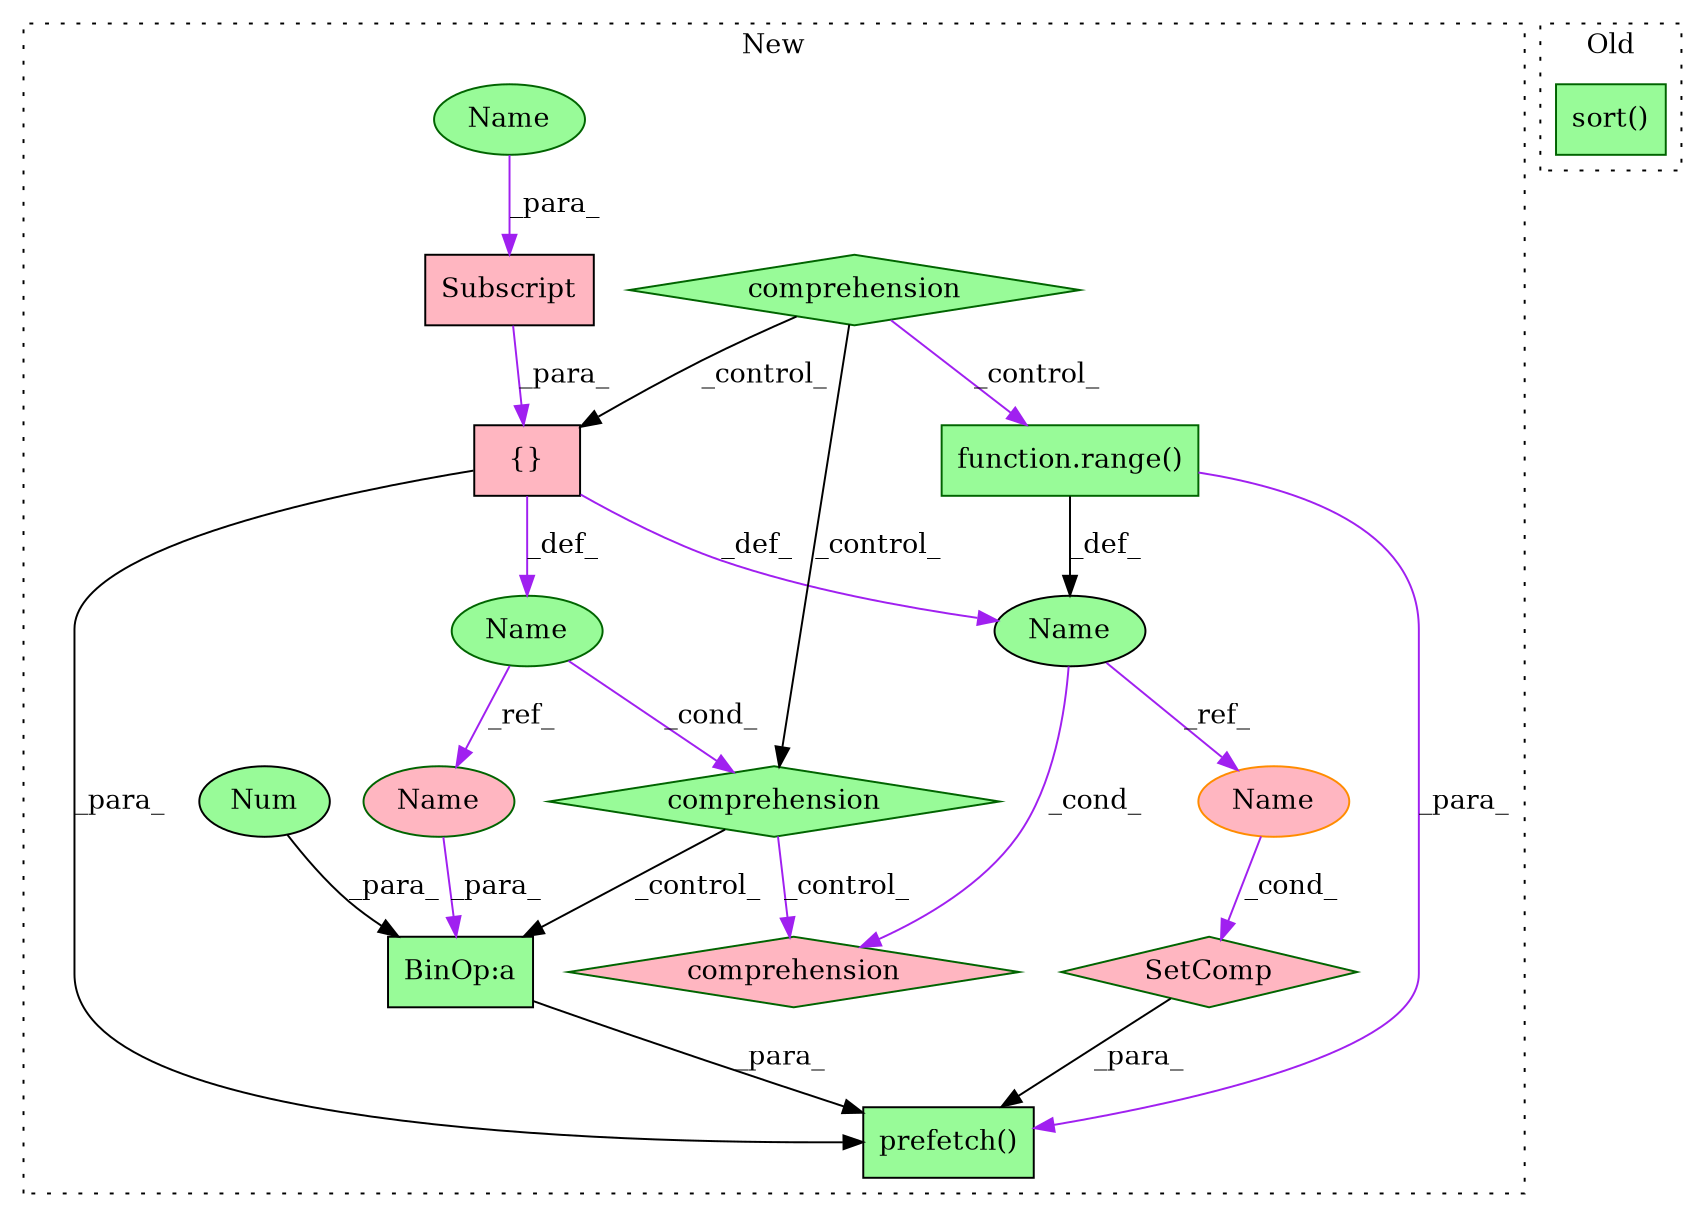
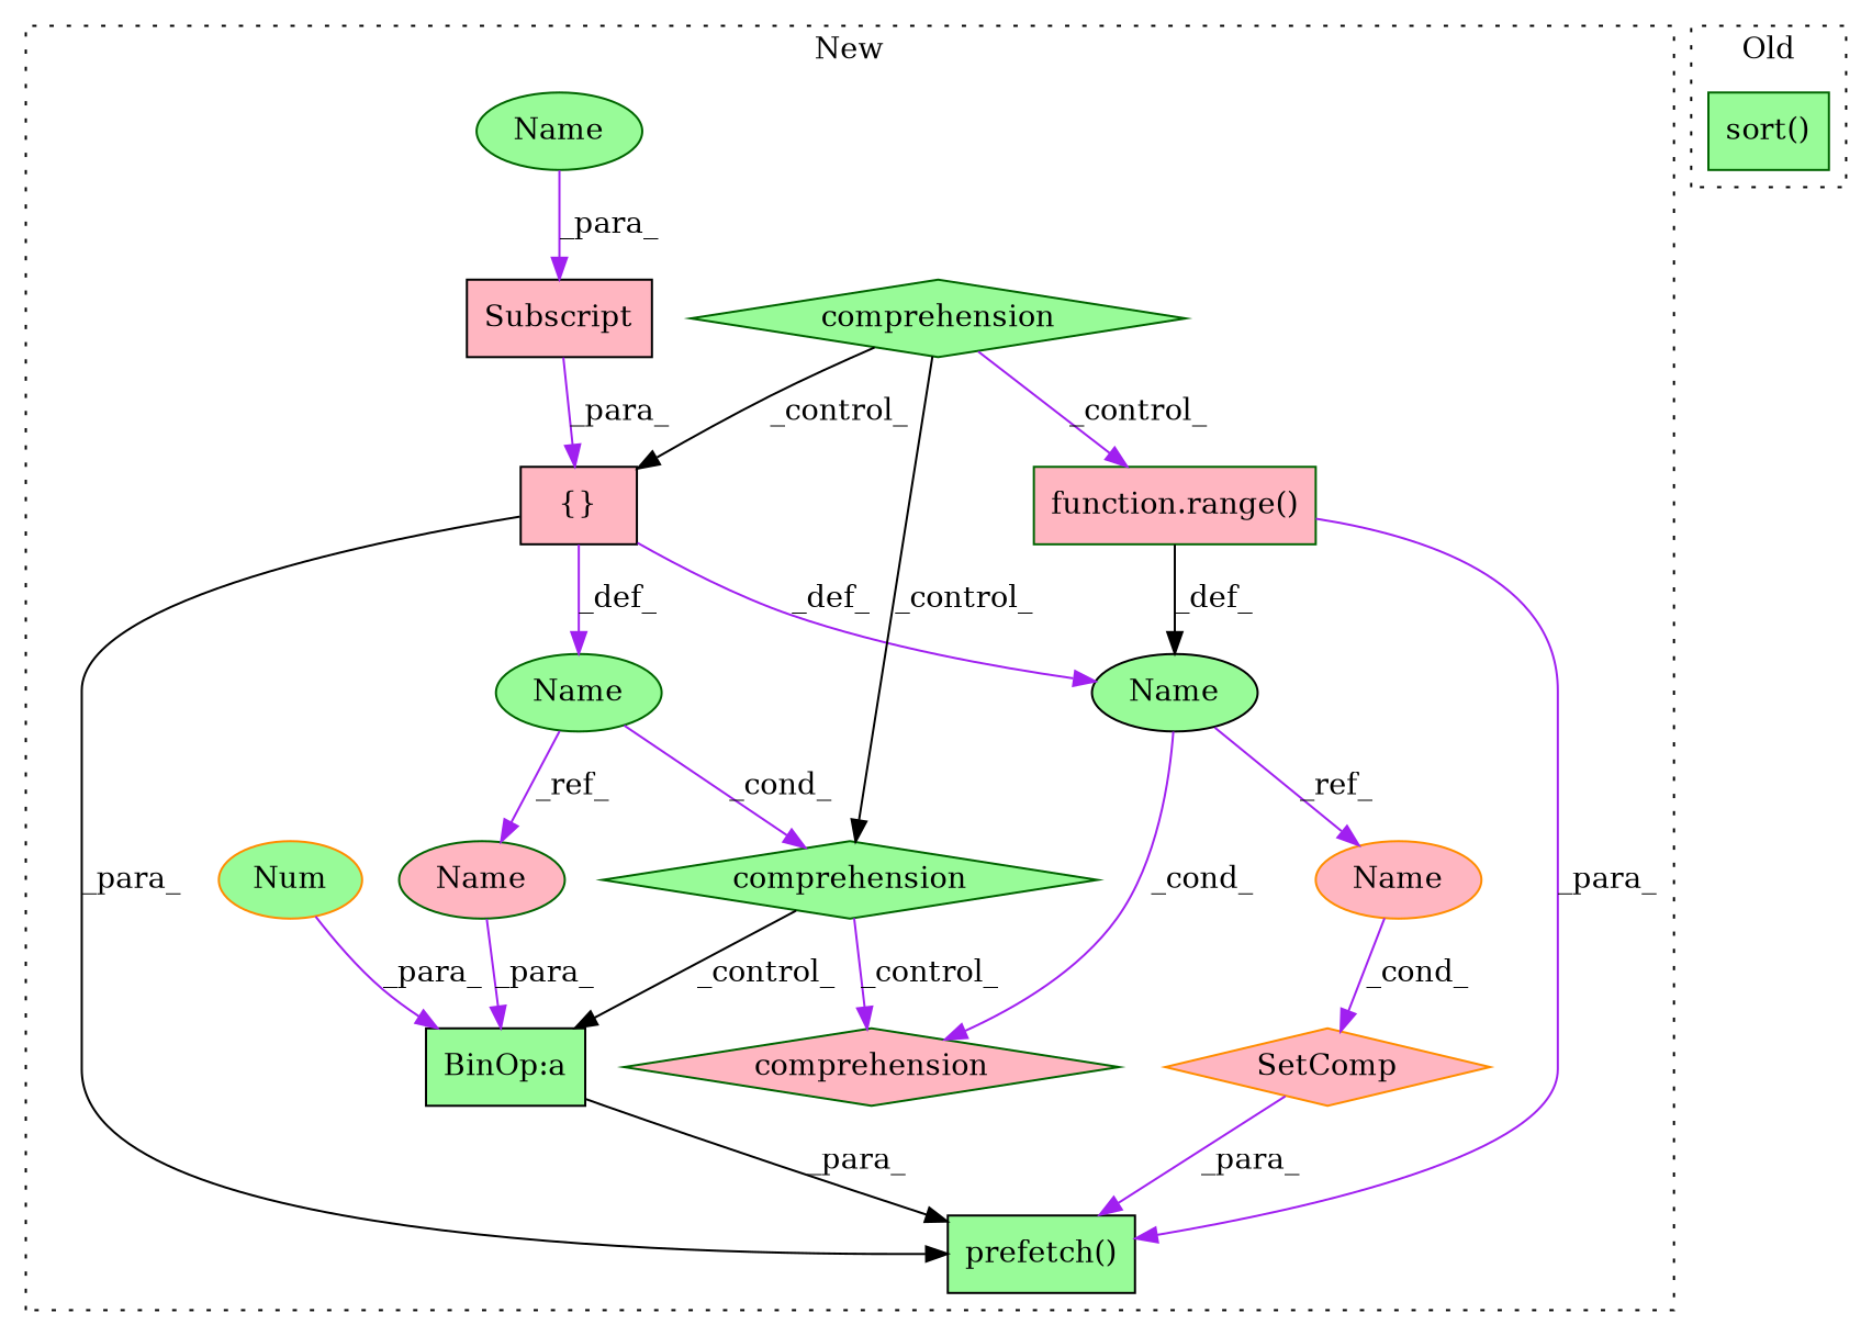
  digraph {
    node [a=87 color=darkgreen fillcolor=palegreen l=3 shape=box style=filled]
    edge [color=purple]
    n1 [a=59 color=black fillcolor=lightpink l="1,0" label="{}" s="5421,5456"]
-   n2 [a=75 l="6,1" label="function.range()" s="5484,5518"]
+   n2 [a=75 fillcolor=lightpink l="6,1" label="function.range()" s="5484,5518"]
    n3 [a=82 color=black label="BinOp:a" s=5514]
    n4 [a=63 color=black fillcolor=lightpink l="34,0" label=Subscript s="5422,0"]
-   n5 [a=69 fillcolor=lightpink l=209 label=SetComp s=5320 shape=diamond]
+   n5 [a=69 color=darkorange fillcolor=lightpink l=209 label=SetComp s=5320 shape=diamond]
    n6 [color=black l=6 label=Name s=5474 shape=ellipse]
    n7 [a=45 fillcolor=lightpink label=comprehension s=5470 shape=diamond]
    n8 [l=10 label=Name s=5407 shape=ellipse]
-   n9 [a=76 color=black l=1 label=Num s=5517 shape=ellipse]
+   n9 [a=76 color=darkorange l=1 label=Num s=5517 shape=ellipse]
    n10 [a=45 label=comprehension s=5353 shape=diamond]
    n11 [a=75 color=black l="22,1" label="prefetch()" s="5298,5529"]
    n12 [a=45 label=comprehension s=5386 shape=diamond]
    n13 [fillcolor=lightpink l=10 label=Name s=5504 shape=ellipse]
    n14 [l=5 label=Name s=5450 shape=ellipse]
    n15 [color=darkorange fillcolor=lightpink l=6 label=Name s=5334 shape=ellipse]
    n16 [a=75 l=14 label="sort()" s=4012]
    subgraph cluster_1 {
      label=New
      style=dotted
      n1
      n2
      n3
      n4
      n5
      n6
      n7
      n8
      n9
      n10
      n11
      n12
      n13
      n14
      n15
    }
    subgraph cluster_2 {
      label=Old
      style=dotted
      n16
    }
    n1 -> n6 [label=_def_]
    n1 -> n8 [label=_def_]
    n1 -> n11 [color=black label=_para_]
    n2 -> n6 [color=black label=_def_]
    n2 -> n11 [label=_para_]
    n3 -> n11 [color=black label=_para_]
    n4 -> n1 [label=_para_]
-   n5 -> n11 [color=black label=_para_]
+   n5 -> n11 [label=_para_]
    n6 -> n7 [label=_cond_]
    n6 -> n15 [label=_ref_]
    n8 -> n12 [label=_cond_]
    n8 -> n13 [label=_ref_]
-   n9 -> n3 [color=black label=_para_]
+   n9 -> n3 [label=_para_]
    n10 -> n1 [color=black label=_control_]
    n10 -> n2 [label=_control_]
    n10 -> n12 [color=black label=_control_]
    n12 -> n3 [color=black label=_control_]
    n12 -> n7 [label=_control_]
    n13 -> n3 [label=_para_]
    n14 -> n4 [label=_para_]
    n15 -> n5 [label=_cond_]
  }
